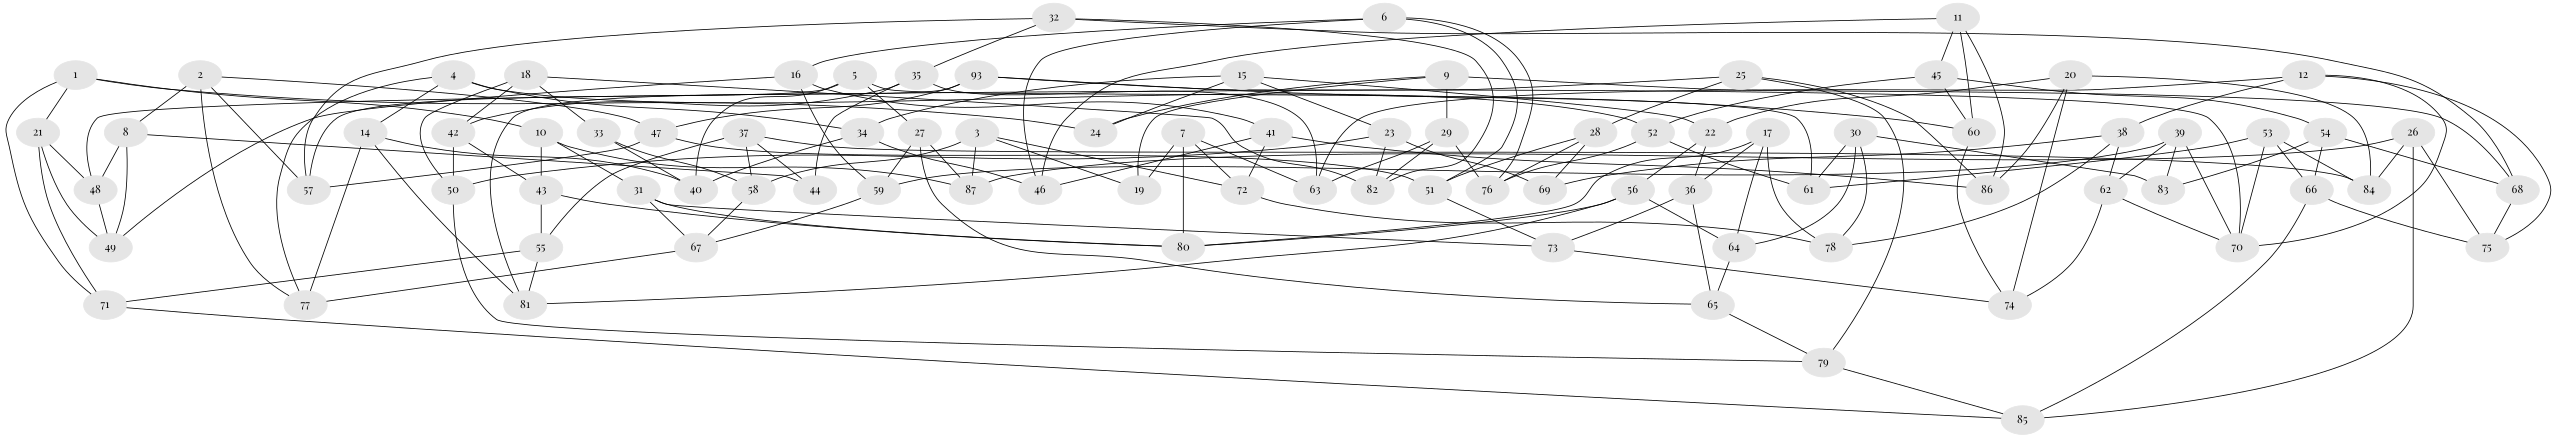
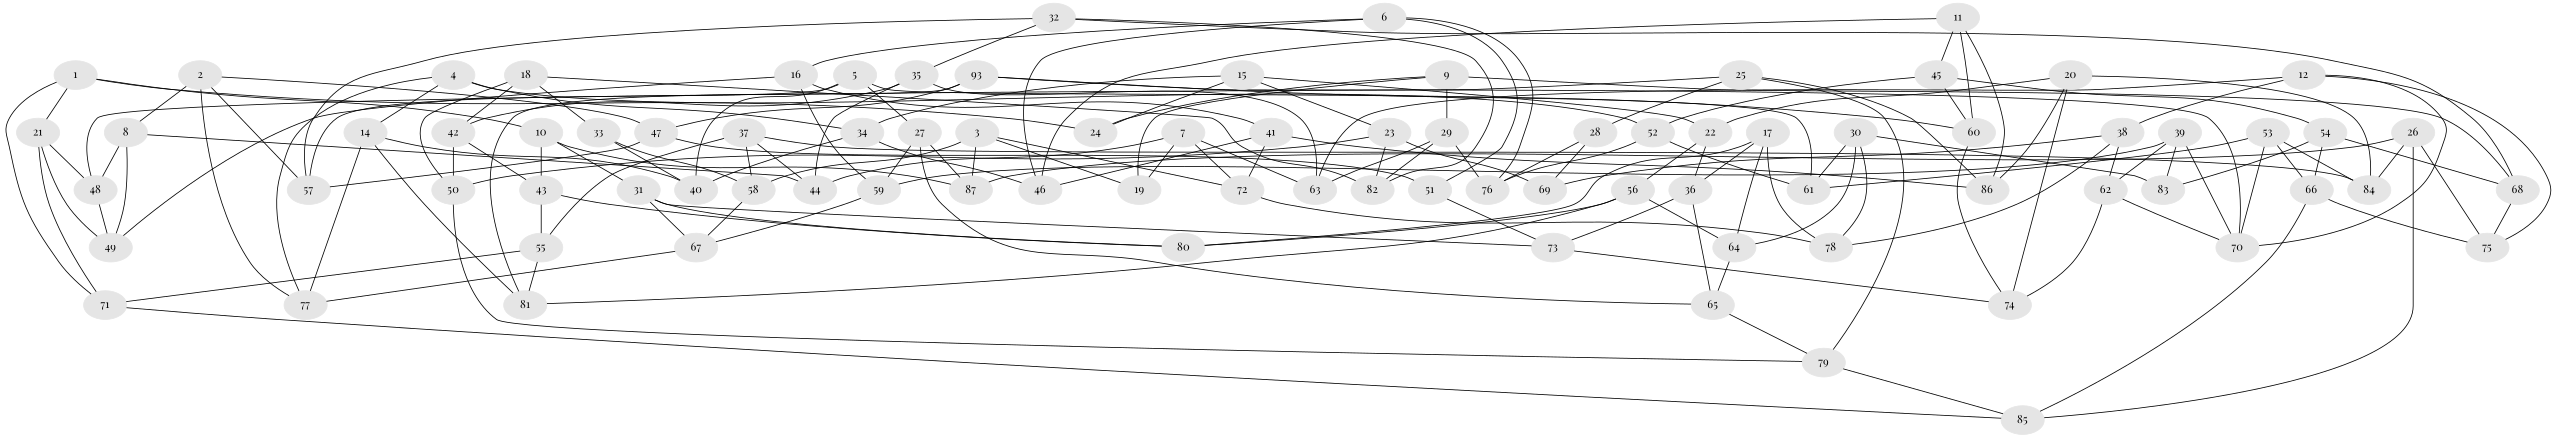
  graph {
    fontname="Playfair Display"
    node [color=gray90 fontname="Playfair Display" style=filled]
    edge [fontname="Playfair Display"]
    1
    10
    21
    24
    71
    87
    31
    43
    48
    49
    85
    2
    8
    47
    57
    77
    44
    51
    3
    19
    58
    72
    67
    78
    4
    14
    34
    52
    40
    81
    46
    61
    76
    5
    27
    59
    65
    6
    16
    41
    73
    7
    63
    9
    29
    68
    82
    75
    80
    55
    11
    45
    60
    86
    54
    74
    12
    38
    70
    69
    62
    n62 [label=93]
    15
    22
    23
    36
    56
    50
    17
    64
    18
    33
    42
    79
    20
    84
    25
    28
    26
    30
    83
    32
    35
    37
    39
    66
    53
    1 -- 10
    1 -- 21
    1 -- 24
    1 -- 71
    10 -- 87
    10 -- 31
    10 -- 43
    21 -- 71
    21 -- 48
    21 -- 49
    71 -- 85
    31 -- 67
    31 -- 73
    31 -- 80
    43 -- 80
    43 -- 55
    48 -- 49
    2 -- 8
    2 -- 47
    2 -- 57
    2 -- 77
    8 -- 48
    8 -- 49
    8 -- 44
    47 -- 57
    47 -- 51
    51 -- 73
    3 -- 87
    3 -- 19
    3 -- 58
    3 -- 72
    58 -- 67
    72 -- 78
    67 -- 77
    4 -- 77
    4 -- 14
    4 -- 34
    4 -- 52
    14 -- 77
    14 -- 40
    14 -- 81
    34 -- 40
    34 -- 46
    52 -- 61
    52 -- 76
    5 -- 57
    5 -- 40
    5 -- 61
    5 -- 27
    27 -- 87
    27 -- 59
    27 -- 65
    59 -- 67
    65 -- 79
    6 -- 51
    6 -- 46
    6 -- 76
    6 -- 16
    16 -- 49
    16 -- 59
    16 -- 41
    41 -- 72
    41 -- 46
    41 -- 86
    73 -- 74
-   7 -- 80
+   7 -- 44
    7 -- 19
    7 -- 72
    7 -- 63
    9 -- 24
    9 -- 19
    9 -- 29
    9 -- 68
    29 -- 76
    29 -- 63
    29 -- 82
    68 -- 75
    55 -- 71
    55 -- 81
    11 -- 46
    11 -- 45
    11 -- 60
    11 -- 86
    45 -- 52
    45 -- 60
    45 -- 54
    60 -- 74
    54 -- 68
    54 -- 83
    54 -- 66
    12 -- 63
    12 -- 75
    12 -- 38
    12 -- 70
    38 -- 78
    38 -- 69
    38 -- 62
    62 -- 74
    62 -- 70
    n62 -- 47
    n62 -- 81
    n62 -- 60
    n62 -- 70
    15 -- 24
    15 -- 34
    15 -- 22
    15 -- 23
    22 -- 36
    22 -- 56
    23 -- 82
    23 -- 69
    23 -- 50
    36 -- 65
    36 -- 73
    56 -- 81
    56 -- 80
    56 -- 64
    50 -- 79
    17 -- 78
    17 -- 80
    17 -- 36
    17 -- 64
    64 -- 65
    18 -- 82
    18 -- 50
    18 -- 33
    18 -- 42
    33 -- 58
    33 -- 40
    42 -- 43
    42 -- 50
    79 -- 85
    20 -- 86
    20 -- 74
    20 -- 22
    20 -- 84
    25 -- 48
    25 -- 86
    25 -- 79
    25 -- 28
-   28 -- 51
    28 -- 76
    28 -- 69
    26 -- 87
    26 -- 85
    26 -- 75
    26 -- 84
    30 -- 78
    30 -- 61
    30 -- 64
    30 -- 83
    32 -- 57
    32 -- 68
    32 -- 82
    32 -- 35
    35 -- 44
    35 -- 63
    35 -- 42
    37 -- 44
    37 -- 58
    37 -- 55
    37 -- 84
    39 -- 59
    39 -- 70
    39 -- 62
    39 -- 83
    66 -- 85
    66 -- 75
    53 -- 61
    53 -- 70
    53 -- 84
    53 -- 66
  }
